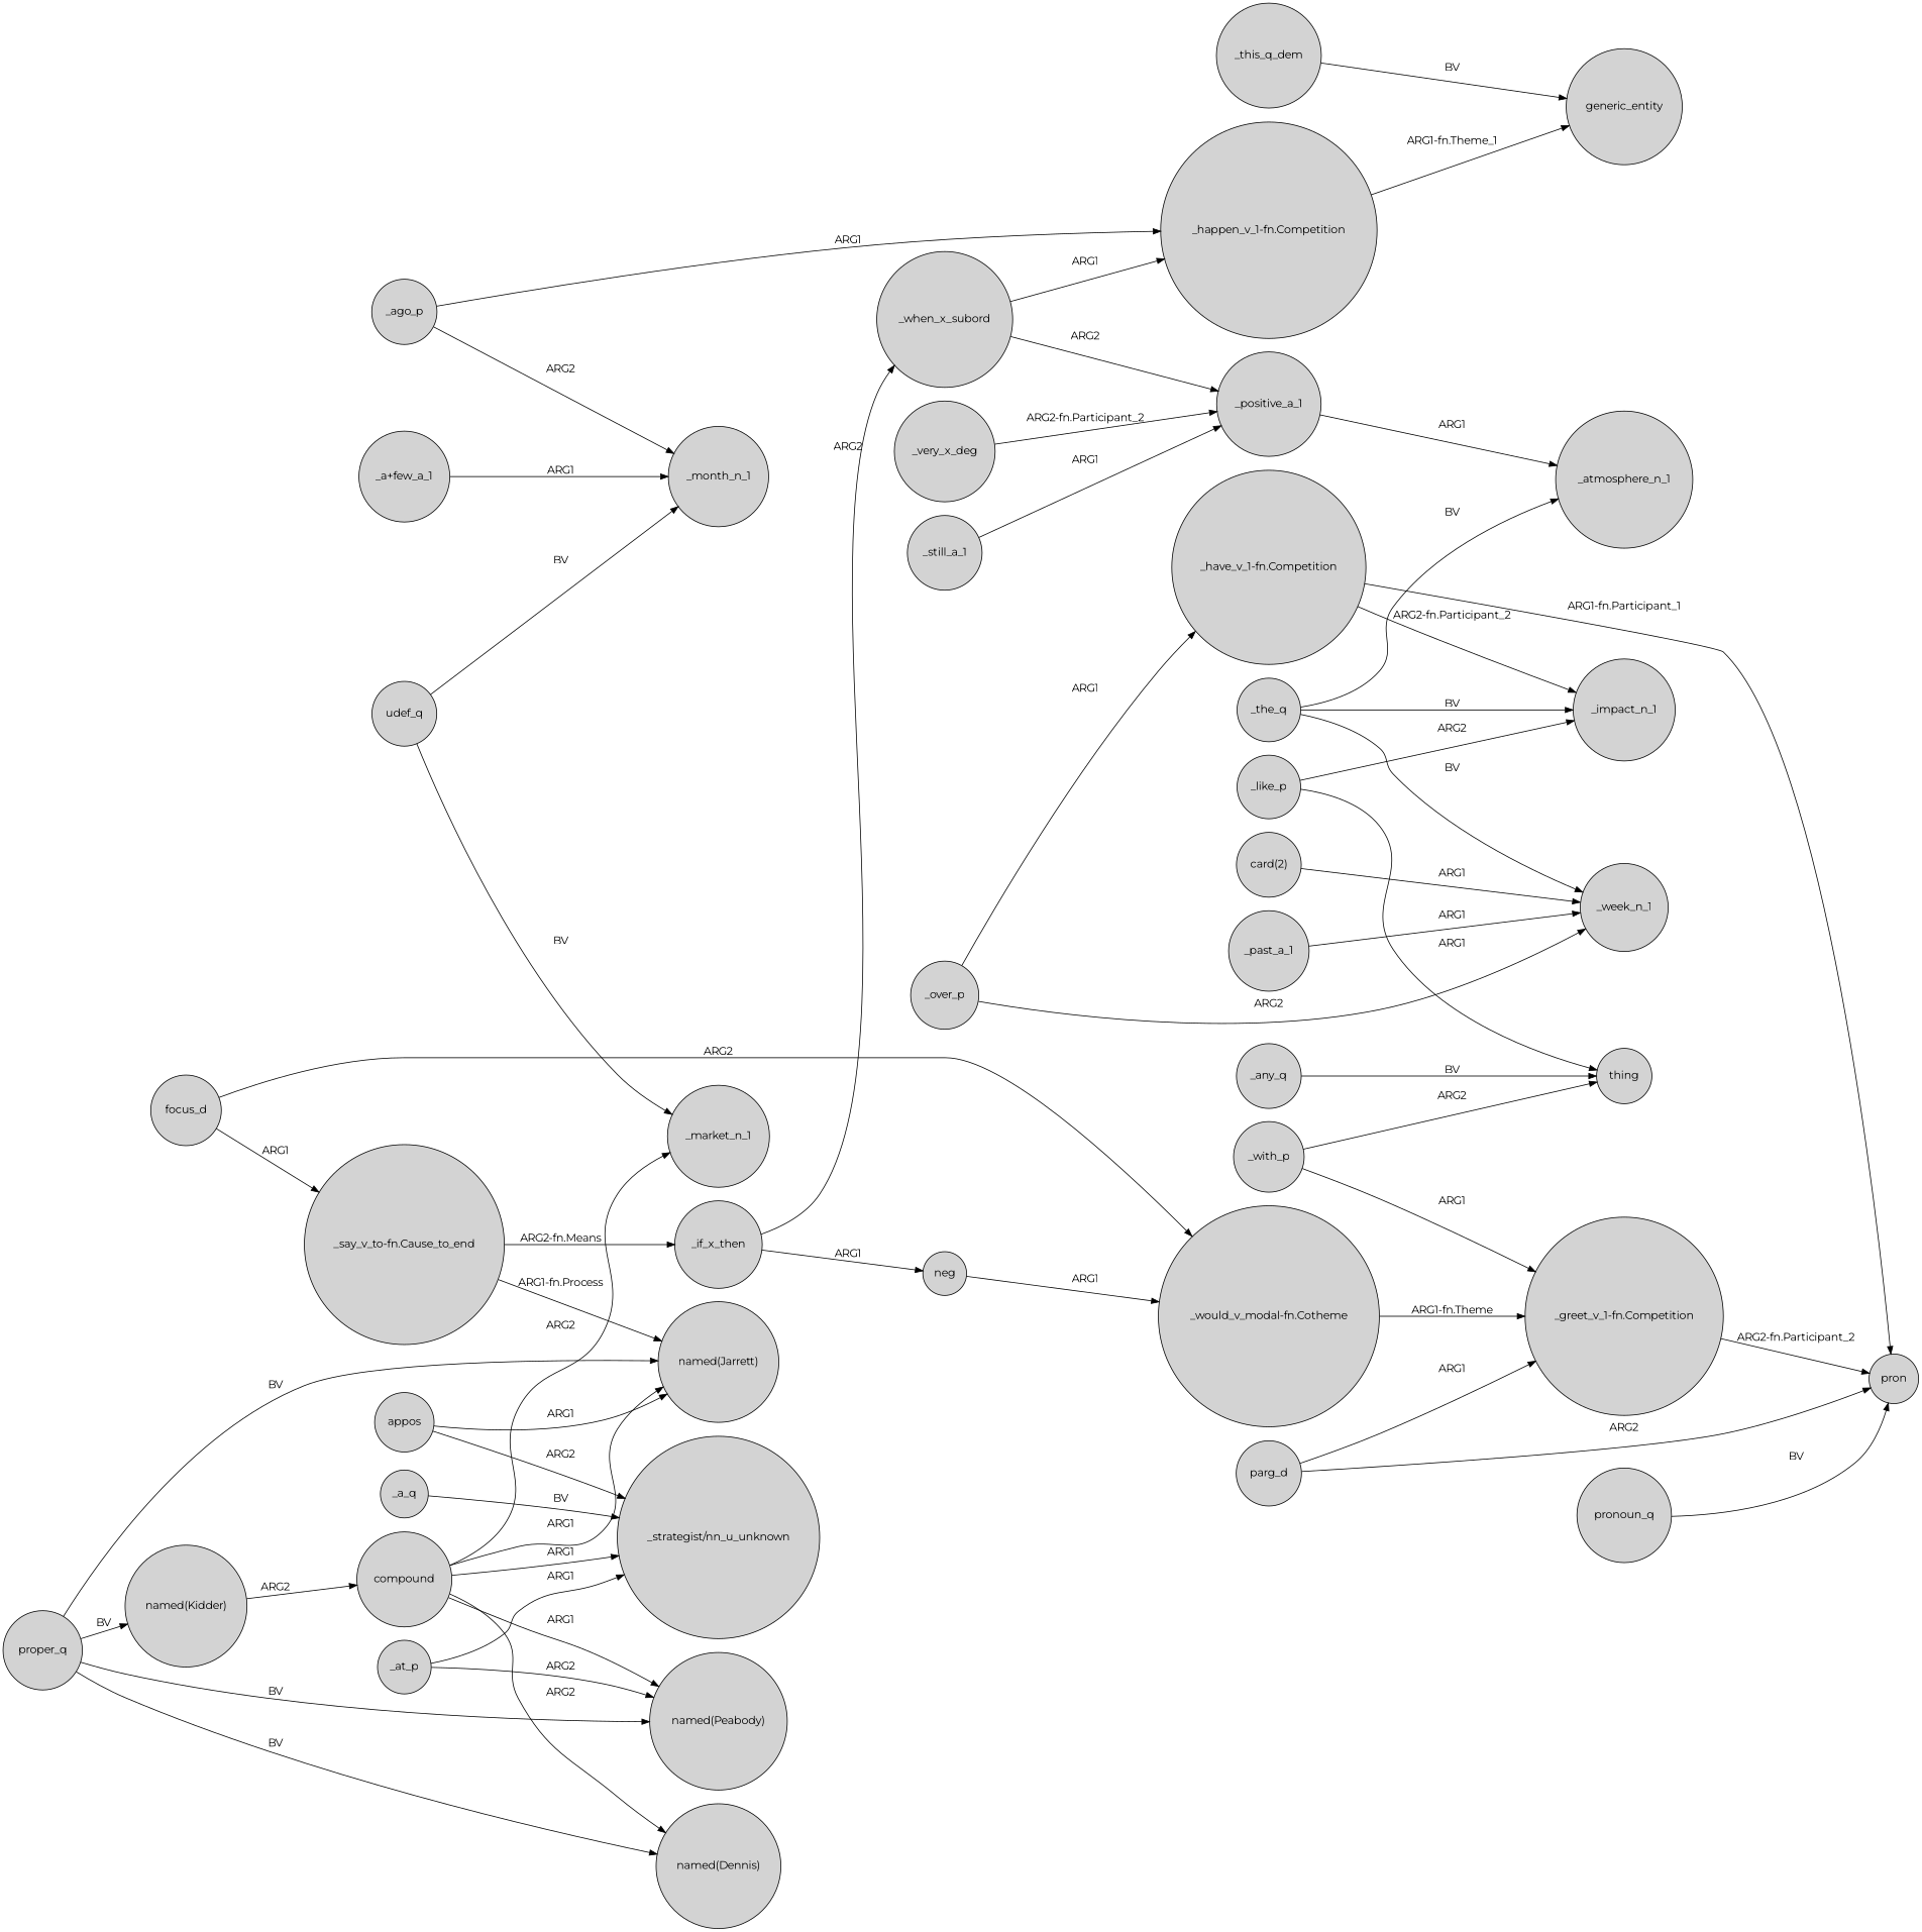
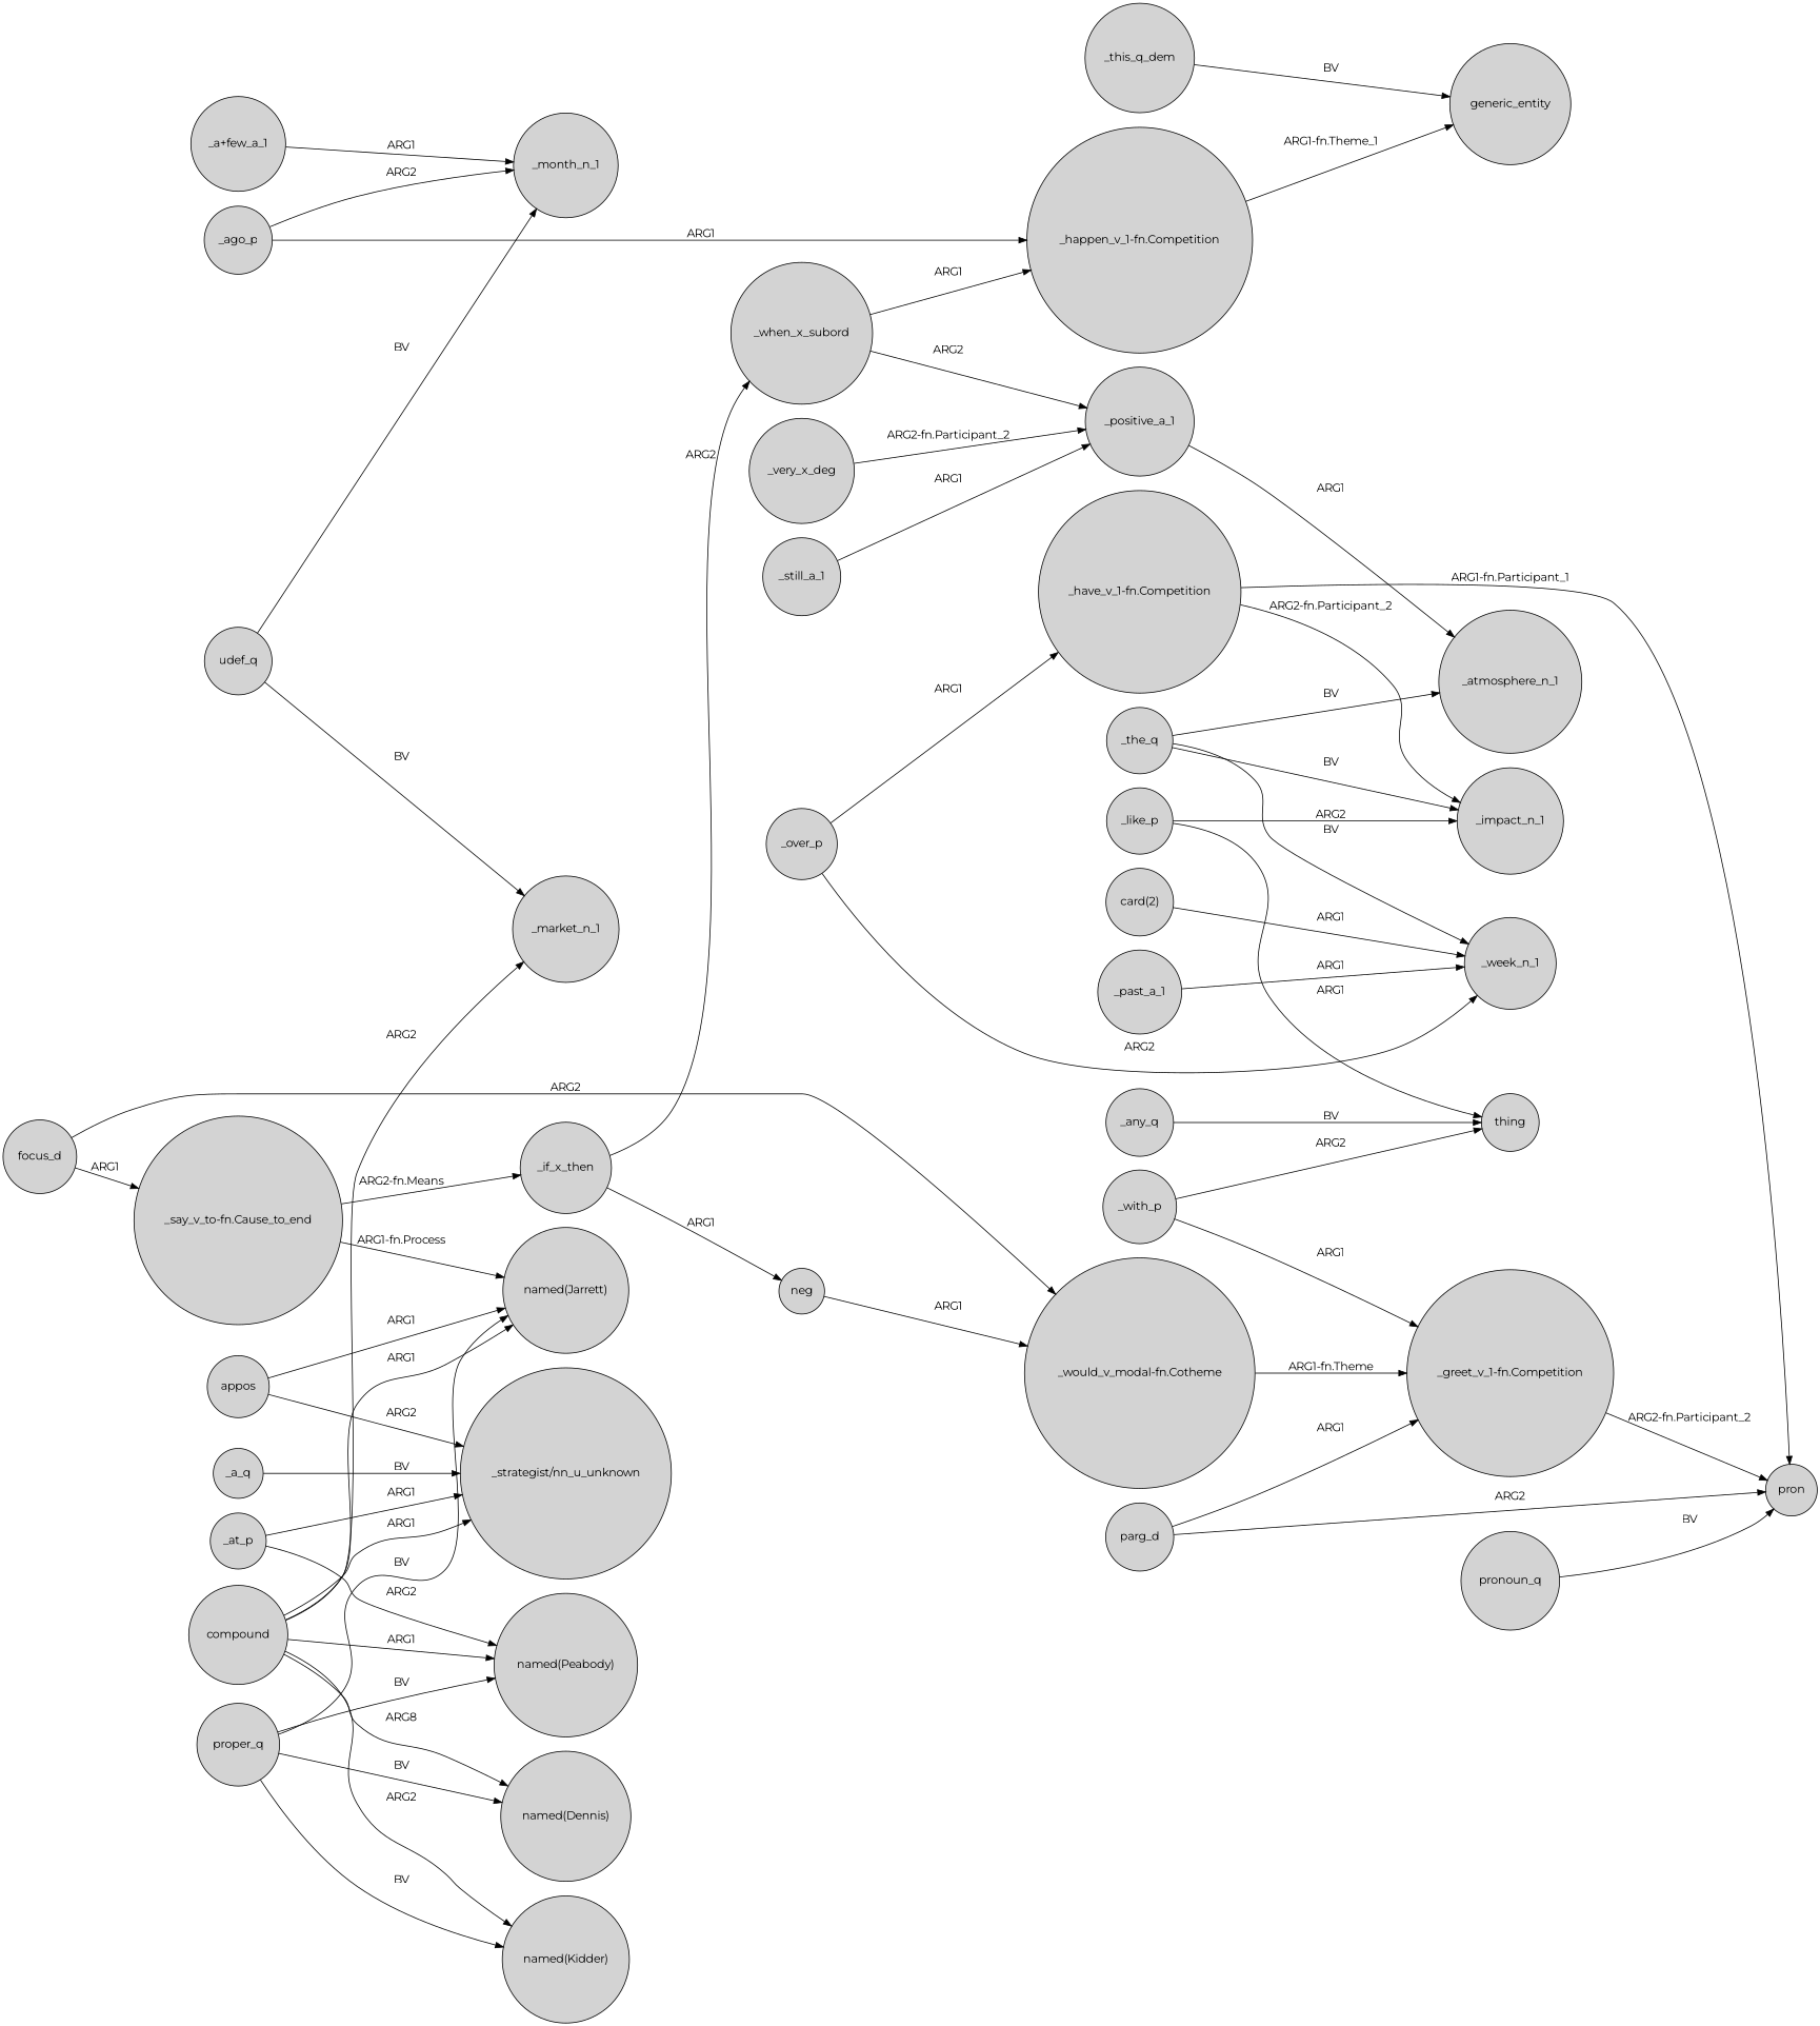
  digraph {
    fontname=Montserrat
    rankdir=LR
    node [fontname=Montserrat shape=circle style=filled]
    edge [fontname=Montserrat]
    udef_q
    _month_n_1
    _market_n_1
    _ago_p
    "_happen_v_1-fn.Competition"
    generic_entity
    _the_q
    _week_n_1
    _impact_n_1
    _atmosphere_n_1
    _over_p
    "_have_v_1-fn.Competition"
    pron
    _very_x_deg
    _positive_a_1
    appos
    "named(Jarrett)"
    "_strategist/nn_u_unknown"
    "_say_v_to-fn.Cause_to_end"
    _if_x_then
    _when_x_subord
    neg
    "_would_v_modal-fn.Cotheme"
    _at_p
    "named(Peabody)"
    proper_q
    "named(Dennis)"
    "named(Kidder)"
    compound
    focus_d
    "_greet_v_1-fn.Competition"
    _any_q
    thing
    parg_d
    pronoun_q
    _past_a_1
    _this_q_dem
    _like_p
    _still_a_1
    _with_p
    "_a+few_a_1"
    _a_q
    "card(2)"
    udef_q -> _month_n_1 [label=BV]
    udef_q -> _market_n_1 [label=BV]
    _ago_p -> _month_n_1 [label=ARG2]
    _ago_p -> "_happen_v_1-fn.Competition" [label=ARG1]
    "_happen_v_1-fn.Competition" -> generic_entity [label="ARG1-fn.Theme_1"]
    _the_q -> _week_n_1 [label=BV]
    _the_q -> _impact_n_1 [label=BV]
    _the_q -> _atmosphere_n_1 [label=BV]
    _over_p -> _week_n_1 [label=ARG2]
    _over_p -> "_have_v_1-fn.Competition" [label=ARG1]
    "_have_v_1-fn.Competition" -> _impact_n_1 [label="ARG2-fn.Participant_2"]
    "_have_v_1-fn.Competition" -> pron [label="ARG1-fn.Participant_1"]
    _very_x_deg -> _positive_a_1 [label="ARG2-fn.Participant_2"]
    _positive_a_1 -> _atmosphere_n_1 [label=ARG1]
    appos -> "named(Jarrett)" [label=ARG1]
    appos -> "_strategist/nn_u_unknown" [label=ARG2]
    "_say_v_to-fn.Cause_to_end" -> "named(Jarrett)" [label="ARG1-fn.Process"]
    "_say_v_to-fn.Cause_to_end" -> _if_x_then [label="ARG2-fn.Means"]
    _if_x_then -> _when_x_subord [label=ARG2]
    _if_x_then -> neg [label=ARG1]
    _when_x_subord -> "_happen_v_1-fn.Competition" [label=ARG1]
    _when_x_subord -> _positive_a_1 [label=ARG2]
    neg -> "_would_v_modal-fn.Cotheme" [label=ARG1]
    "_would_v_modal-fn.Cotheme" -> "_greet_v_1-fn.Competition" [label="ARG1-fn.Theme"]
    _at_p -> "_strategist/nn_u_unknown" [label=ARG1]
    _at_p -> "named(Peabody)" [label=ARG2]
    proper_q -> "named(Jarrett)" [label=BV]
    proper_q -> "named(Peabody)" [label=BV]
    proper_q -> "named(Dennis)" [label=BV]
    proper_q -> "named(Kidder)" [label=BV]
    compound -> _market_n_1 [label=ARG2]
    compound -> "named(Jarrett)" [label=ARG1]
    compound -> "_strategist/nn_u_unknown" [label=ARG1]
    compound -> "named(Peabody)" [label=ARG1]
-   compound -> "named(Dennis)" [label=ARG2]
-   "named(Kidder)" -> compound [label=ARG2]
+   compound -> "named(Dennis)" [label=ARG8]
+   compound -> "named(Kidder)" [label=ARG2]
    focus_d -> "_say_v_to-fn.Cause_to_end" [label=ARG1]
    focus_d -> "_would_v_modal-fn.Cotheme" [label=ARG2]
    "_greet_v_1-fn.Competition" -> pron [label="ARG2-fn.Participant_2"]
    _any_q -> thing [label=BV]
    parg_d -> pron [label=ARG2]
    parg_d -> "_greet_v_1-fn.Competition" [label=ARG1]
    pronoun_q -> pron [label=BV]
    _past_a_1 -> _week_n_1 [label=ARG1]
    _this_q_dem -> generic_entity [label=BV]
    _like_p -> _impact_n_1 [label=ARG2]
    _like_p -> thing [label=ARG1]
    _still_a_1 -> _positive_a_1 [label=ARG1]
    _with_p -> "_greet_v_1-fn.Competition" [label=ARG1]
    _with_p -> thing [label=ARG2]
    "_a+few_a_1" -> _month_n_1 [label=ARG1]
    _a_q -> "_strategist/nn_u_unknown" [label=BV]
    "card(2)" -> _week_n_1 [label=ARG1]
  }
